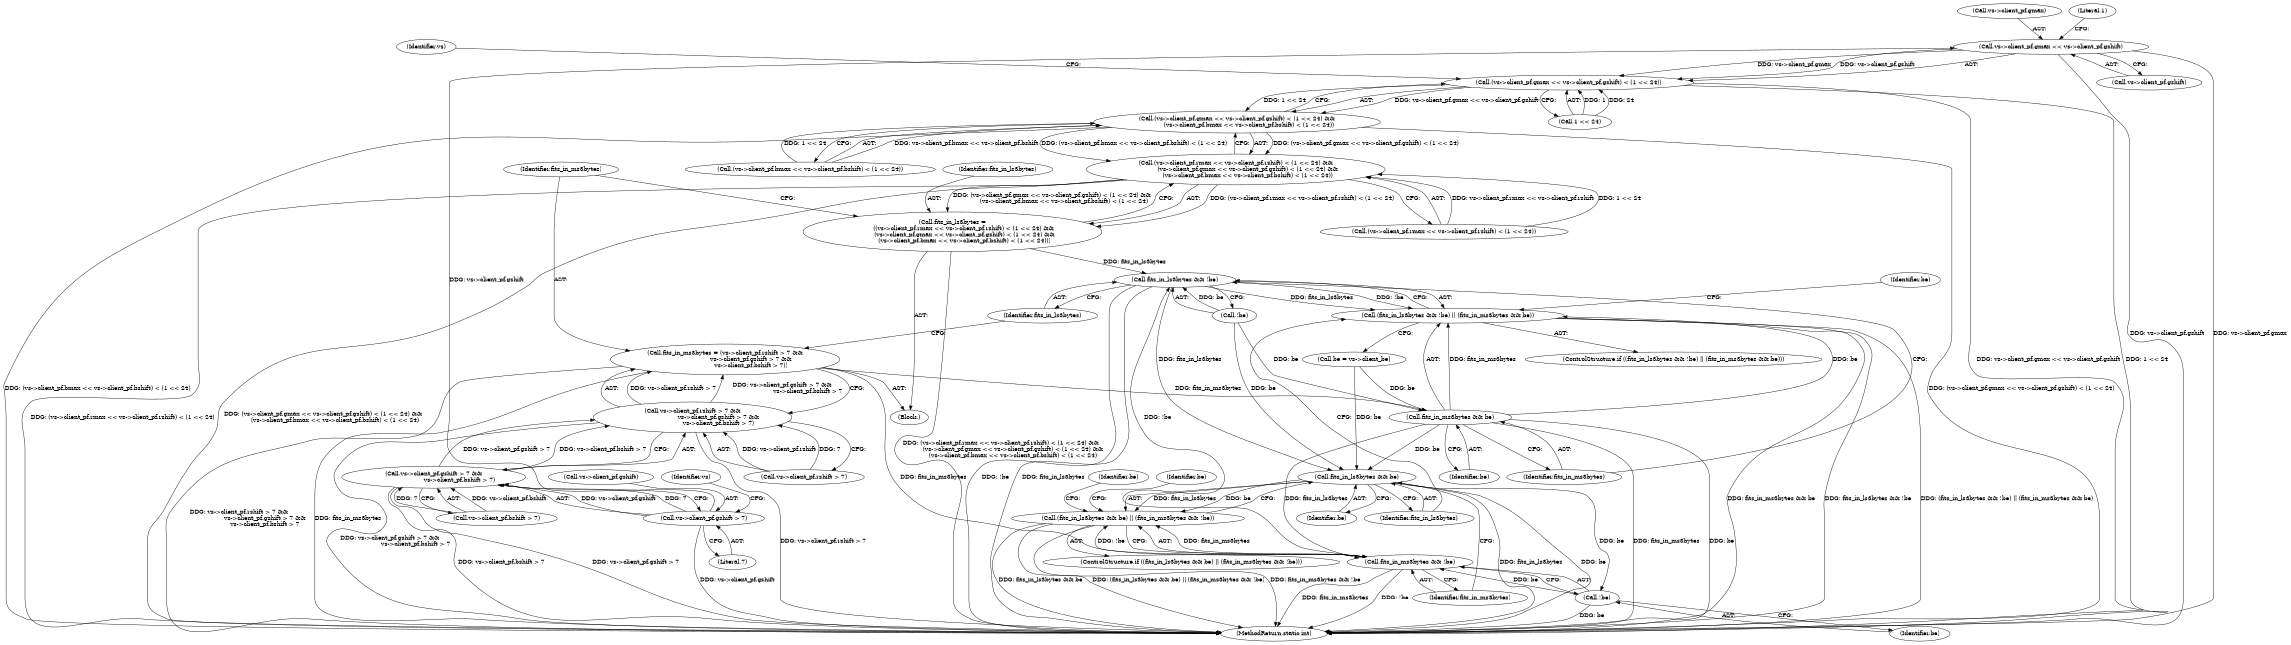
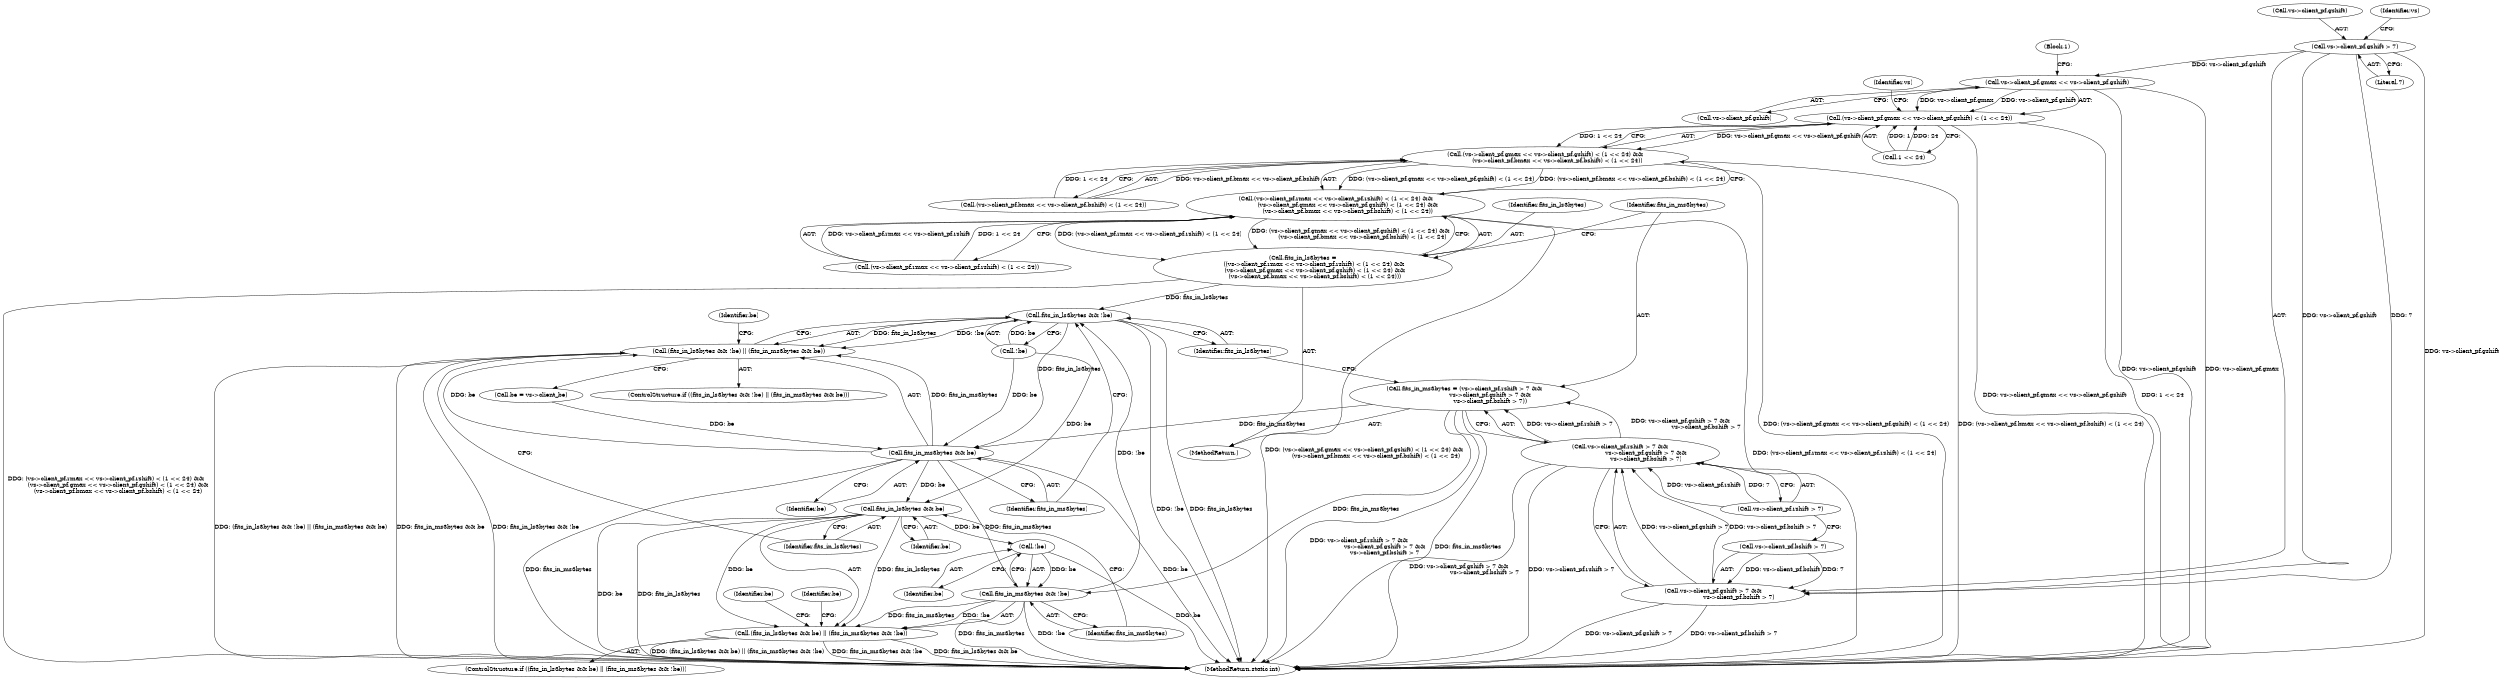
  digraph {
    n1 [label="(Call,vs->client_pf.gmax << vs->client_pf.gshift)"]
    n2 [label="(Call,(vs->client_pf.gmax << vs->client_pf.gshift) < (1 << 24))"]
    n3 [label="(Call,vs->client_pf.gshift)"]
    n4 [label="(MethodReturn,static int)"]
    n5 [label="(Call,(vs->client_pf.gmax << vs->client_pf.gshift) < (1 << 24) &&\n             (vs->client_pf.bmax << vs->client_pf.bshift) < (1 << 24))"]
    n6 [label="(Call,1 << 24)"]
    n7 [label="(Call,vs->client_pf.gshift > 7)"]
    n8 [label="(Call,vs->client_pf.gshift > 7 &&\n                            vs->client_pf.bshift > 7)"]
    n9 [label="(Literal,7)"]
    n10 [label="(Call,(vs->client_pf.rmax << vs->client_pf.rshift) < (1 << 24) &&\n             (vs->client_pf.gmax << vs->client_pf.gshift) < (1 << 24) &&\n             (vs->client_pf.bmax << vs->client_pf.bshift) < (1 << 24))"]
    n11 [label="(Call,(vs->client_pf.bmax << vs->client_pf.bshift) < (1 << 24))"]
    n12 [label="(Call,fits_in_ls3bytes =\n            ((vs->client_pf.rmax << vs->client_pf.rshift) < (1 << 24) &&\n             (vs->client_pf.gmax << vs->client_pf.gshift) < (1 << 24) &&\n             (vs->client_pf.bmax << vs->client_pf.bshift) < (1 << 24)))"]
    n13 [label="(Call,(vs->client_pf.rmax << vs->client_pf.rshift) < (1 << 24))"]
    n14 [label="(Call,fits_in_ls3bytes && !be)"]
-   n15 [label="(Block,)"]
+   n15 [label="(MethodReturn,)"]
    n16 [label="(Call,(fits_in_ls3bytes && !be) || (fits_in_ms3bytes && be))"]
    n17 [label="(Call,fits_in_ls3bytes && be)"]
    n18 [label="(Call,!be)"]
    n19 [label="(Identifier,fits_in_ls3bytes)"]
    n20 [label="(ControlStructure,if ((fits_in_ls3bytes && !be) || (fits_in_ms3bytes && be)))"]
    n21 [label="(Call,be = vs->client_be)"]
    n22 [label="(Call,(fits_in_ls3bytes && be) || (fits_in_ms3bytes && !be))"]
    n23 [label="(Call,!be)"]
    n24 [label="(Identifier,be)"]
    n25 [label="(Identifier,fits_in_ls3bytes)"]
    n26 [label="(Call,fits_in_ms3bytes && !be)"]
    n27 [label="(Identifier,fits_in_ms3bytes)"]
    n28 [label="(Call,fits_in_ms3bytes && be)"]
    n29 [label="(Call,fits_in_ms3bytes = (vs->client_pf.rshift > 7 &&\n                            vs->client_pf.gshift > 7 &&\n                            vs->client_pf.bshift > 7))"]
    n30 [label="(Identifier,be)"]
    n31 [label="(Identifier,fits_in_ms3bytes)"]
    n32 [label="(ControlStructure,if ((fits_in_ls3bytes && be) || (fits_in_ms3bytes && !be)))"]
    n33 [label="(Identifier,be)"]
    n34 [label="(Call,vs->client_pf.rshift > 7 &&\n                            vs->client_pf.gshift > 7 &&\n                            vs->client_pf.bshift > 7)"]
    n35 [label="(Call,vs->client_pf.bshift > 7)"]
    n36 [label="(Call,vs->client_pf.rshift > 7)"]
    n37 [label="(Call,vs->client_pf.gshift)"]
-   n38 [label="(Call,vs->client_pf.gmax)"]
    n39 [label="(Identifier,be)"]
    n40 [label="(Identifier,vs)"]
    n41 [label="(Identifier,be)"]
    n42 [label="(Identifier,vs)"]
    n43 [label="(Identifier,fits_in_ls3bytes)"]
    n44 [label="(Identifier,fits_in_ms3bytes)"]
-   n45 [label="(Literal,1)"]
+   n45 [label="(Block,1)"]
    n46 [label="(Identifier,be)"]
    n1 -> n2 [label="AST: "]
    n1 -> n2 [label="DDG: vs->client_pf.gmax"]
    n1 -> n2 [label="DDG: vs->client_pf.gshift"]
    n1 -> n3 [label="CFG: "]
    n1 -> n4 [label="DDG: vs->client_pf.gshift"]
    n1 -> n4 [label="DDG: vs->client_pf.gmax"]
    n2 -> n4 [label="DDG: vs->client_pf.gmax << vs->client_pf.gshift"]
    n2 -> n4 [label="DDG: 1 << 24"]
    n2 -> n5 [label="AST: "]
    n2 -> n5 [label="DDG: vs->client_pf.gmax << vs->client_pf.gshift"]
    n2 -> n5 [label="DDG: 1 << 24"]
    n2 -> n6 [label="CFG: "]
    n3 -> n1 [label="AST: "]
    n5 -> n2 [label="CFG: "]
    n5 -> n4 [label="DDG: (vs->client_pf.bmax << vs->client_pf.bshift) < (1 << 24)"]
    n5 -> n4 [label="DDG: (vs->client_pf.gmax << vs->client_pf.gshift) < (1 << 24)"]
    n5 -> n10 [label="AST: "]
    n5 -> n10 [label="DDG: (vs->client_pf.gmax << vs->client_pf.gshift) < (1 << 24)"]
    n5 -> n10 [label="DDG: (vs->client_pf.bmax << vs->client_pf.bshift) < (1 << 24)"]
    n5 -> n11 [label="CFG: "]
    n6 -> n2 [label="AST: "]
    n6 -> n2 [label="DDG: 1"]
    n6 -> n2 [label="DDG: 24"]
    n7 -> n1 [label="DDG: vs->client_pf.gshift"]
    n7 -> n4 [label="DDG: vs->client_pf.gshift"]
    n7 -> n8 [label="AST: "]
    n7 -> n8 [label="DDG: vs->client_pf.gshift"]
    n7 -> n8 [label="DDG: 7"]
    n7 -> n9 [label="CFG: "]
    n8 -> n4 [label="DDG: vs->client_pf.gshift > 7"]
    n8 -> n4 [label="DDG: vs->client_pf.bshift > 7"]
-   n8 -> n7 [label="CFG: "]
    n8 -> n34 [label="AST: "]
    n8 -> n34 [label="DDG: vs->client_pf.gshift > 7"]
    n8 -> n34 [label="DDG: vs->client_pf.bshift > 7"]
-   n8 -> n35 [label="CFG: "]
+   n36 -> n35 [label="CFG: "]
    n9 -> n7 [label="AST: "]
    n10 -> n4 [label="DDG: (vs->client_pf.rmax << vs->client_pf.rshift) < (1 << 24)"]
    n10 -> n4 [label="DDG: (vs->client_pf.gmax << vs->client_pf.gshift) < (1 << 24) &&\n             (vs->client_pf.bmax << vs->client_pf.bshift) < (1 << 24)"]
    n10 -> n5 [label="CFG: "]
    n10 -> n12 [label="AST: "]
    n10 -> n12 [label="DDG: (vs->client_pf.rmax << vs->client_pf.rshift) < (1 << 24)"]
    n10 -> n12 [label="DDG: (vs->client_pf.gmax << vs->client_pf.gshift) < (1 << 24) &&\n             (vs->client_pf.bmax << vs->client_pf.bshift) < (1 << 24)"]
    n10 -> n13 [label="CFG: "]
    n11 -> n5 [label="AST: "]
    n11 -> n5 [label="DDG: vs->client_pf.bmax << vs->client_pf.bshift"]
    n11 -> n5 [label="DDG: 1 << 24"]
    n12 -> n4 [label="DDG: (vs->client_pf.rmax << vs->client_pf.rshift) < (1 << 24) &&\n             (vs->client_pf.gmax << vs->client_pf.gshift) < (1 << 24) &&\n             (vs->client_pf.bmax << vs->client_pf.bshift) < (1 << 24)"]
    n12 -> n10 [label="CFG: "]
    n12 -> n14 [label="DDG: fits_in_ls3bytes"]
    n12 -> n15 [label="AST: "]
    n13 -> n10 [label="AST: "]
    n13 -> n10 [label="DDG: vs->client_pf.rmax << vs->client_pf.rshift"]
    n13 -> n10 [label="DDG: 1 << 24"]
    n14 -> n4 [label="DDG: !be"]
    n14 -> n4 [label="DDG: fits_in_ls3bytes"]
    n14 -> n16 [label="AST: "]
    n14 -> n16 [label="DDG: fits_in_ls3bytes"]
    n14 -> n16 [label="DDG: !be"]
-   n14 -> n17 [label="DDG: fits_in_ls3bytes"]
+   n14 -> n28 [label="DDG: fits_in_ls3bytes"]
    n14 -> n18 [label="CFG: "]
    n14 -> n19 [label="CFG: "]
    n16 -> n4 [label="DDG: fits_in_ms3bytes && be"]
    n16 -> n4 [label="DDG: fits_in_ls3bytes && !be"]
    n16 -> n4 [label="DDG: (fits_in_ls3bytes && !be) || (fits_in_ms3bytes && be)"]
    n16 -> n14 [label="CFG: "]
    n16 -> n20 [label="AST: "]
    n16 -> n21 [label="CFG: "]
    n17 -> n4 [label="DDG: fits_in_ls3bytes"]
    n17 -> n4 [label="DDG: be"]
    n17 -> n22 [label="AST: "]
    n17 -> n22 [label="DDG: fits_in_ls3bytes"]
    n17 -> n22 [label="DDG: be"]
    n17 -> n23 [label="DDG: be"]
    n17 -> n24 [label="CFG: "]
    n17 -> n25 [label="CFG: "]
    n18 -> n14 [label="AST: "]
    n18 -> n14 [label="DDG: be"]
    n18 -> n17 [label="DDG: be"]
    n18 -> n28 [label="DDG: be"]
    n19 -> n14 [label="AST: "]
    n19 -> n29 [label="CFG: "]
-   n21 -> n17 [label="DDG: be"]
    n21 -> n28 [label="DDG: be"]
    n22 -> n4 [label="DDG: fits_in_ls3bytes && be"]
    n22 -> n4 [label="DDG: (fits_in_ls3bytes && be) || (fits_in_ms3bytes && !be)"]
    n22 -> n4 [label="DDG: fits_in_ms3bytes && !be"]
-   n22 -> n17 [label="CFG: "]
-   n22 -> n26 [label="CFG: "]
    n22 -> n32 [label="AST: "]
    n23 -> n4 [label="DDG: be"]
    n23 -> n26 [label="AST: "]
    n23 -> n26 [label="DDG: be"]
    n23 -> n33 [label="CFG: "]
    n24 -> n17 [label="AST: "]
    n25 -> n16 [label="CFG: "]
    n25 -> n17 [label="AST: "]
    n26 -> n4 [label="DDG: fits_in_ms3bytes"]
    n26 -> n4 [label="DDG: !be"]
    n26 -> n14 [label="DDG: !be"]
    n26 -> n22 [label="AST: "]
    n26 -> n22 [label="DDG: fits_in_ms3bytes"]
    n26 -> n22 [label="DDG: !be"]
    n26 -> n23 [label="CFG: "]
    n26 -> n27 [label="CFG: "]
    n27 -> n17 [label="CFG: "]
    n27 -> n26 [label="AST: "]
    n28 -> n4 [label="DDG: fits_in_ms3bytes"]
    n28 -> n4 [label="DDG: be"]
    n28 -> n16 [label="AST: "]
    n28 -> n16 [label="DDG: fits_in_ms3bytes"]
    n28 -> n16 [label="DDG: be"]
    n28 -> n17 [label="DDG: be"]
-   n28 -> n26 [label="DDG: fits_in_ls3bytes"]
+   n28 -> n26 [label="DDG: fits_in_ms3bytes"]
    n28 -> n30 [label="CFG: "]
    n28 -> n31 [label="CFG: "]
    n29 -> n4 [label="DDG: vs->client_pf.rshift > 7 &&\n                            vs->client_pf.gshift > 7 &&\n                            vs->client_pf.bshift > 7"]
    n29 -> n4 [label="DDG: fits_in_ms3bytes"]
    n29 -> n15 [label="AST: "]
    n29 -> n26 [label="DDG: fits_in_ms3bytes"]
    n29 -> n28 [label="DDG: fits_in_ms3bytes"]
    n29 -> n34 [label="CFG: "]
    n30 -> n28 [label="AST: "]
    n31 -> n14 [label="CFG: "]
    n31 -> n28 [label="AST: "]
    n33 -> n23 [label="AST: "]
    n34 -> n4 [label="DDG: vs->client_pf.gshift > 7 &&\n                            vs->client_pf.bshift > 7"]
    n34 -> n4 [label="DDG: vs->client_pf.rshift > 7"]
    n34 -> n8 [label="CFG: "]
    n34 -> n29 [label="AST: "]
    n34 -> n29 [label="DDG: vs->client_pf.rshift > 7"]
    n34 -> n29 [label="DDG: vs->client_pf.gshift > 7 &&\n                            vs->client_pf.bshift > 7"]
    n34 -> n36 [label="CFG: "]
    n35 -> n8 [label="AST: "]
    n35 -> n8 [label="DDG: vs->client_pf.bshift"]
    n35 -> n8 [label="DDG: 7"]
    n36 -> n34 [label="AST: "]
    n36 -> n34 [label="DDG: vs->client_pf.rshift"]
    n36 -> n34 [label="DDG: 7"]
    n37 -> n7 [label="AST: "]
-   n38 -> n1 [label="AST: "]
    n39 -> n16 [label="CFG: "]
    n40 -> n7 [label="CFG: "]
    n41 -> n22 [label="CFG: "]
    n42 -> n2 [label="CFG: "]
    n43 -> n12 [label="AST: "]
    n44 -> n12 [label="CFG: "]
    n44 -> n29 [label="AST: "]
    n45 -> n1 [label="CFG: "]
    n46 -> n22 [label="CFG: "]
  }
